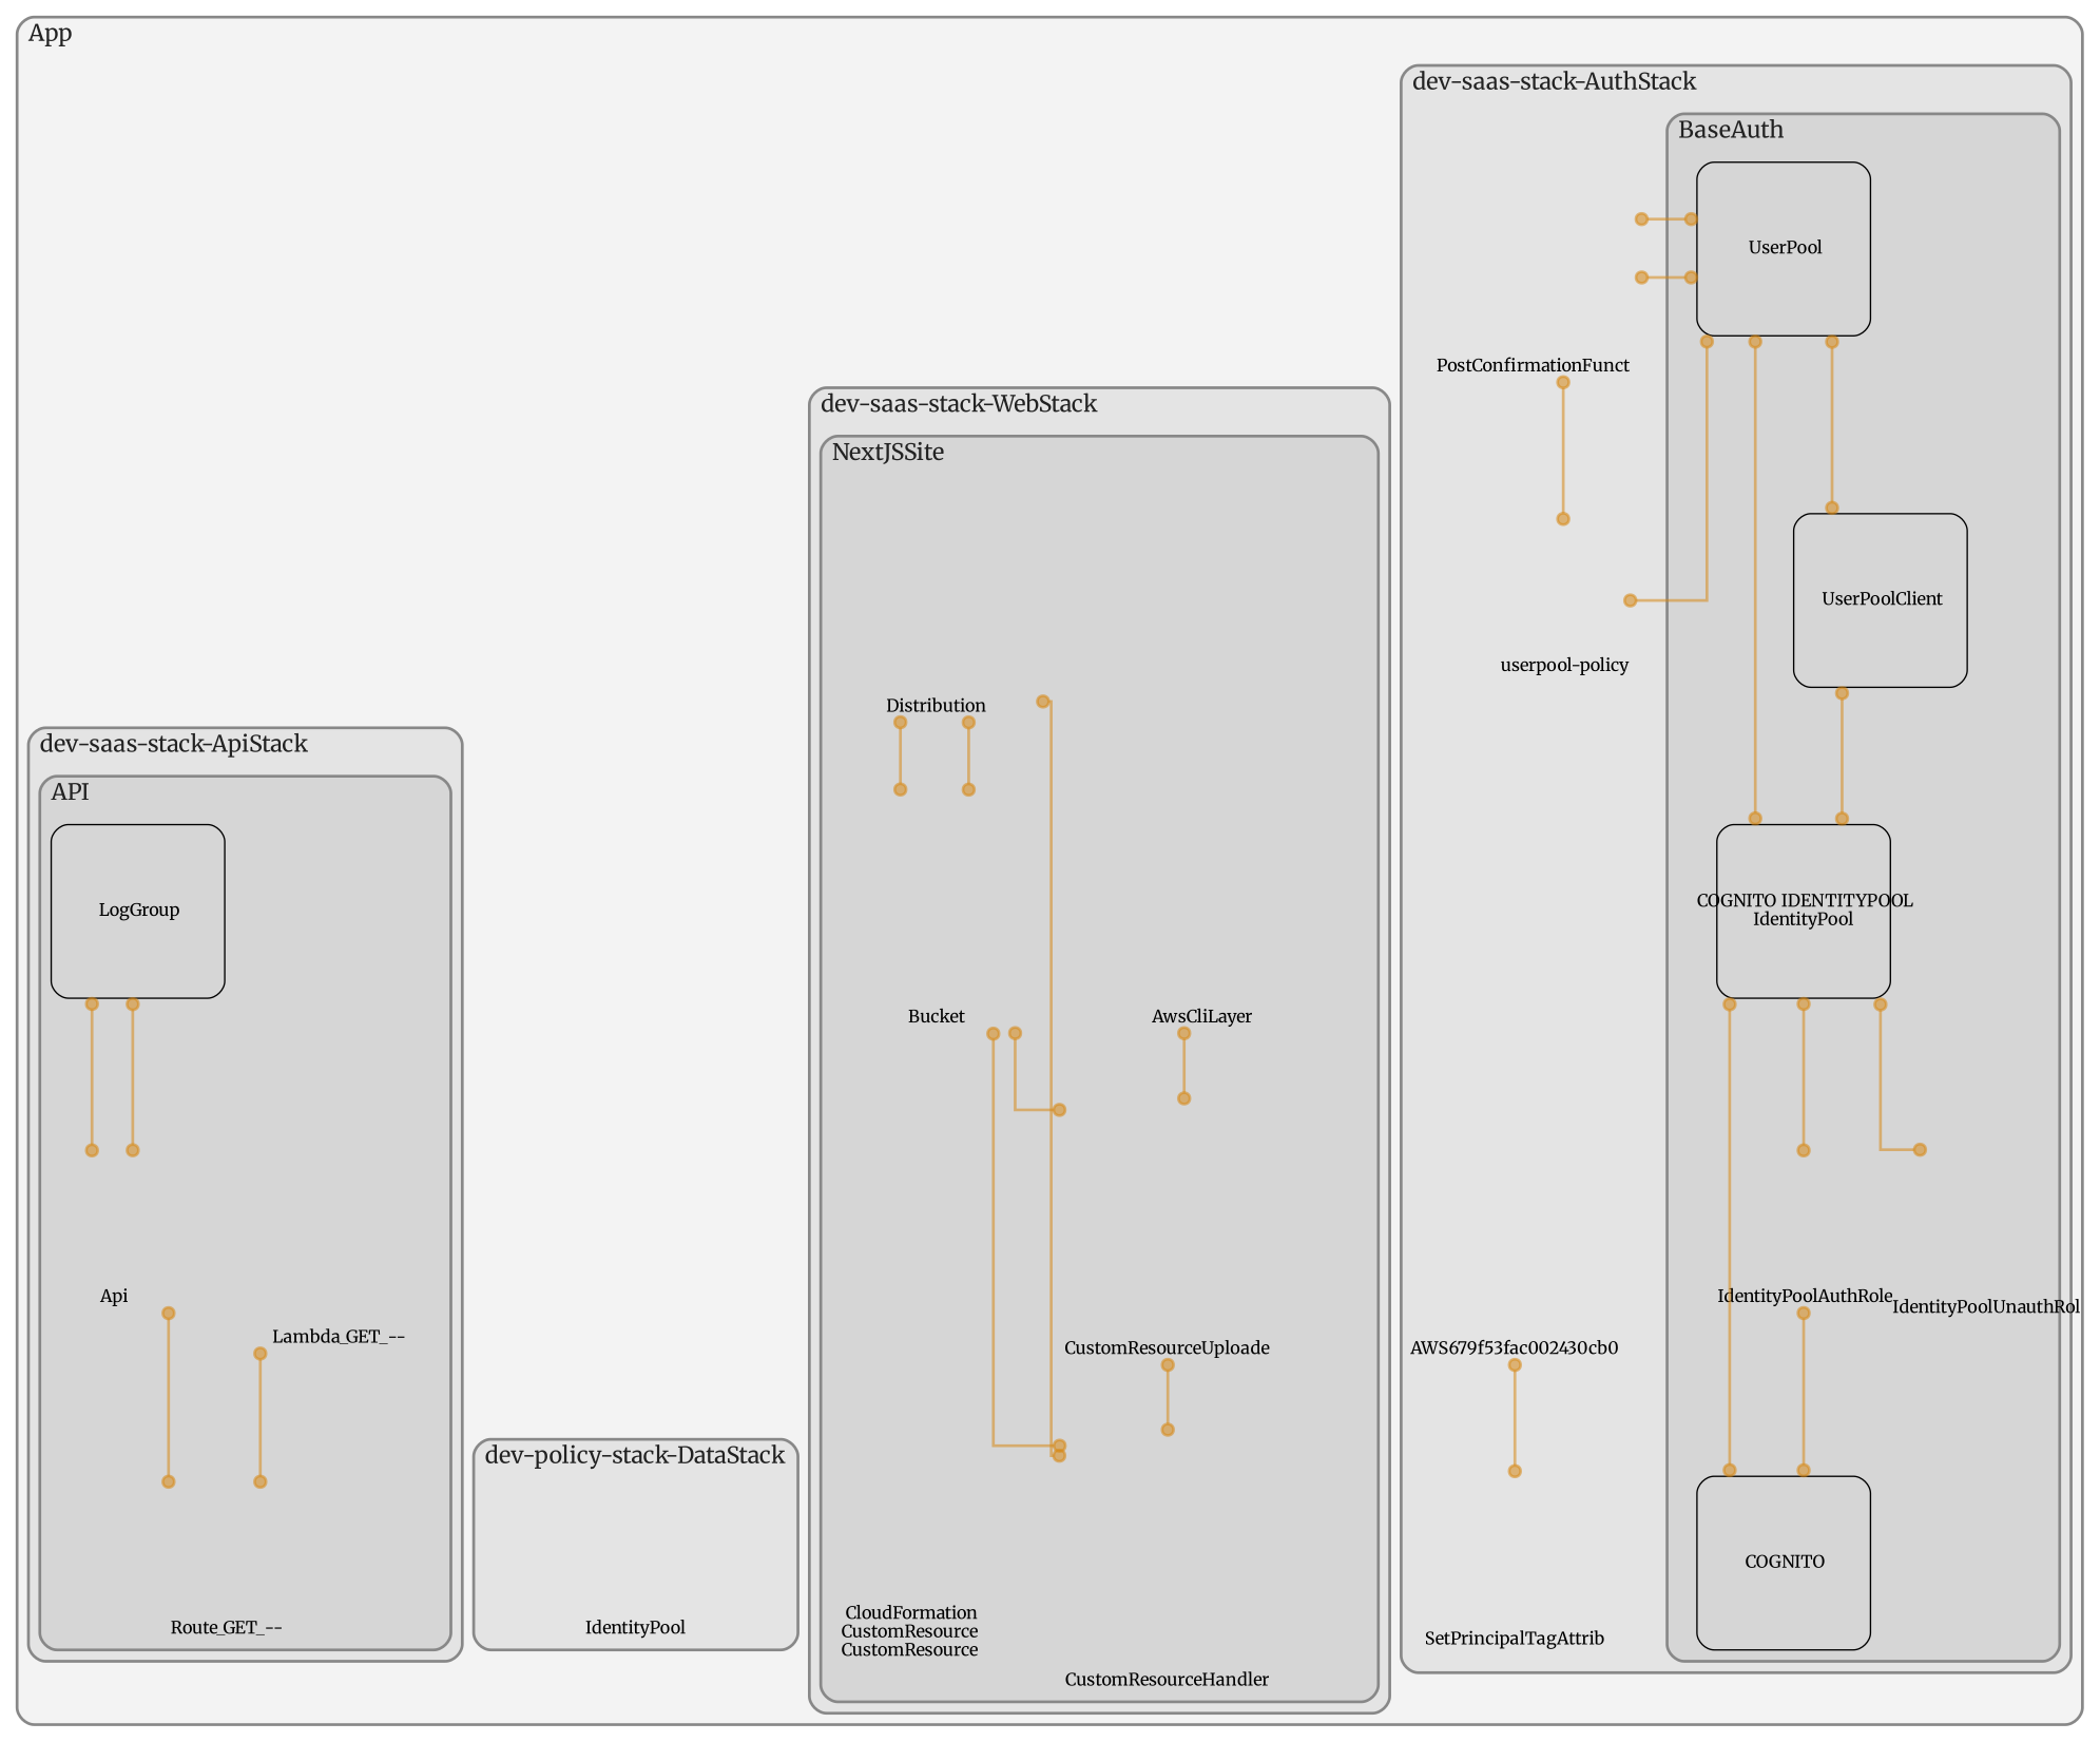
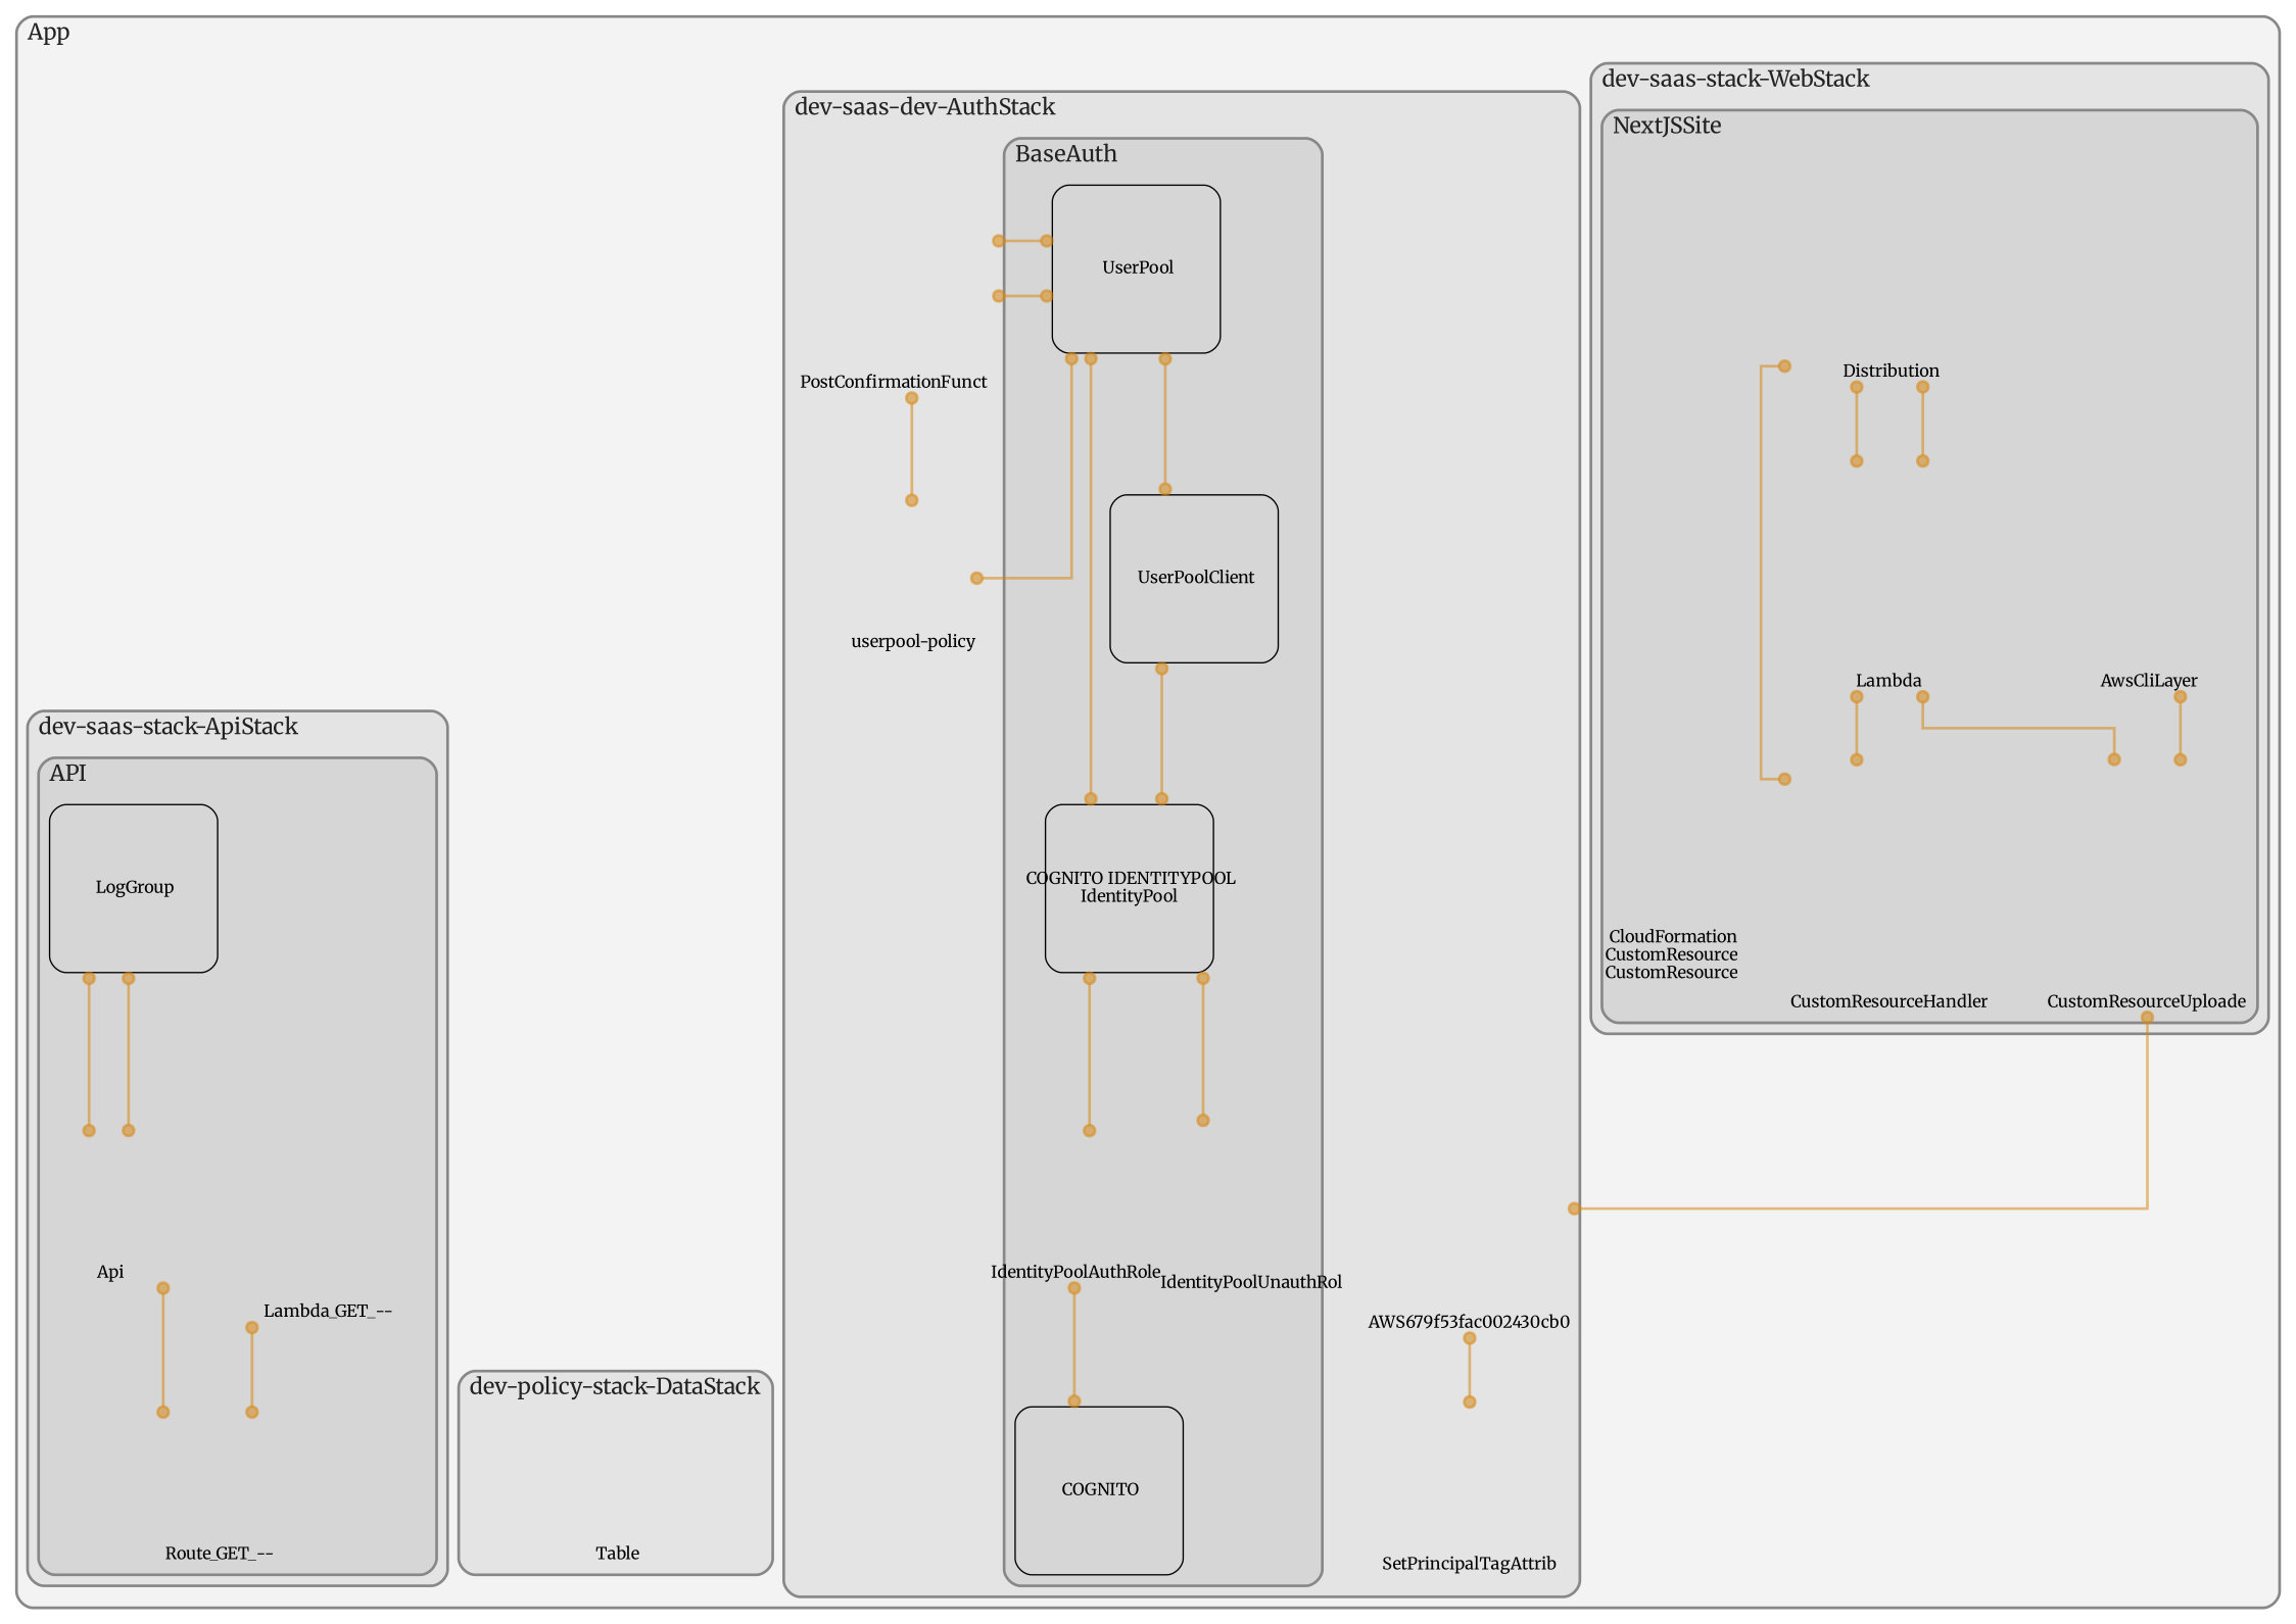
  digraph {
    compound=true
    fontcolor="#222222"
    fontname=Merriweather
    fontsize=15
    nodesep=0.60
    rankdir=BT
    ranksep=0.75
    splines=ortho
    node [fixedsize=true fontname=Merriweather fontsize=12 labelloc=b margin=8 shape="node" style=rounded penwidth=0]
    edge [arrowhead=dot arrowtail=dot color="#D5871488" dir=both fontname=Merriweather penwidth=2]
    n1 [height=1.7 label=" UserPool" labelloc=c shape=box width=1.7 penwidth=""]
    n2 [height=1.7 label=" UserPoolClient" labelloc=c shape=box width=1.7 penwidth=""]
    n3 [height=1.7 label=" COGNITO IDENTITYPOOL\nIdentityPool" labelloc=c shape=box width=1.7 penwidth=""]
    n4 [height=1.466 label=" IdentityPoolAuthRole" width=1.2]
    n5 [height=1.682 label="\nIdentityPoolUnauthRol" width=1.2]
    n6 [height=1.7 label=" COGNITO" labelloc=c shape=box width=1.7 penwidth=""]
    n7 [height=2.4819999999999998 label="\nPostConfirmationFunct" width=2]
    n8 [height=1.466 label=" userpool-policy" width=1.2]
    n9 [height=2.4819999999999998 label="\nAWS679f53fac002430cb0" width=2]
    n10 [height=1.682 label="\nSetPrincipalTagAttrib" width=1.2]
-   n11 [height=2.266 label=" Bucket" width=2]
+   n11 [height=2.266 label=Lambda width=2]
    n12 [height=2.266 label=" AwsCliLayer" width=2]
    n13 [height=2.4819999999999998 label="\nCustomResourceUploade" width=2]
    n14 [height=2.4819999999999998 label="\nCustomResourceHandler" width=2]
    n15 [height=2.266 label=" Distribution" width=2]
    n16 [height=1.898 label=" CloudFormation\nCustomResource\nCustomResource" width=1.2]
-   n17 [height=1.466 label=IdentityPool width=1.2]
+   n17 [height=1.466 label=" Table" width=1.2]
    n18 [height=1.466 label=" Api" width=1.2]
    n19 [height=1.7 label=" LogGroup" labelloc=c shape=box width=1.7 penwidth=""]
    n20 [height=2.266 label=" Lambda_GET_--" width=2]
    n21 [height=1.466 label=" Route_GET_--" width=1.2]
    subgraph sub_1 {
      subgraph cluster_2 {
        fillcolor="#f3f3f3"
        fontsize=16
        label=App
        labeljust=l
        labelloc=b
        pencolor="#888888"
        penwidth=2
        style="filled,rounded"
        subgraph cluster_3 {
          fillcolor="#e4e4e4"
          fontsize=16
-         label="dev-saas-stack-AuthStack"
+         label="dev-saas-dev-AuthStack"
          labeljust=l
          labelloc=b
          pencolor="#888888"
          penwidth=2
          style="filled,rounded"
          n7
          n8
          n9
          n10
          subgraph cluster_4 {
            fillcolor="#d6d6d6"
            fontsize=16
            label=BaseAuth
            labeljust=l
            labelloc=b
            pencolor="#888888"
            penwidth=2
            style="filled,rounded"
            n1
            n2
            n3
            n4
            n5
            n6
          }
        }
        subgraph cluster_5 {
          fillcolor="#e4e4e4"
          fontsize=16
          label="dev-saas-stack-WebStack"
          labeljust=l
          labelloc=b
          pencolor="#888888"
          penwidth=2
          style="filled,rounded"
          subgraph cluster_6 {
            fillcolor="#d6d6d6"
            fontsize=16
            label=NextJSSite
            labeljust=l
            labelloc=b
            pencolor="#888888"
            penwidth=2
            style="filled,rounded"
            n11
            n12
            n13
            n14
            n15
            n16
          }
        }
        subgraph cluster_7 {
          fillcolor="#e4e4e4"
          fontsize=16
          label="dev-policy-stack-DataStack"
          labeljust=l
          labelloc=b
          pencolor="#888888"
          penwidth=2
          style="filled,rounded"
          n17
        }
        subgraph cluster_8 {
          fillcolor="#e4e4e4"
          fontsize=16
          label="dev-saas-stack-ApiStack"
          labeljust=l
          labelloc=b
          pencolor="#888888"
          penwidth=2
          style="filled,rounded"
          subgraph cluster_9 {
            fillcolor="#d6d6d6"
            fontsize=16
            label=API
            labeljust=l
            labelloc=b
            pencolor="#888888"
            penwidth=2
            style="filled,rounded"
            n18
            n19
            n20
            n21
          }
        }
      }
    }
    n1 -> n7
    n2 -> n1
    n3 -> n1
    n3 -> n2
    n4 -> n3
    n5 -> n3
-   n6 -> n3
    n6 -> n4
    n7 -> n1
    n8 -> n1
    n8 -> n7
    n10 -> n9
    n11 -> n15
    n13 -> n11
    n13 -> n12
    n14 -> n11
-   n14 -> n13
+   n9 -> n13
    n14 -> n15
    n15 -> n11
    n18 -> n19
    n19 -> n18
    n21 -> n18
    n21 -> n20
  }
